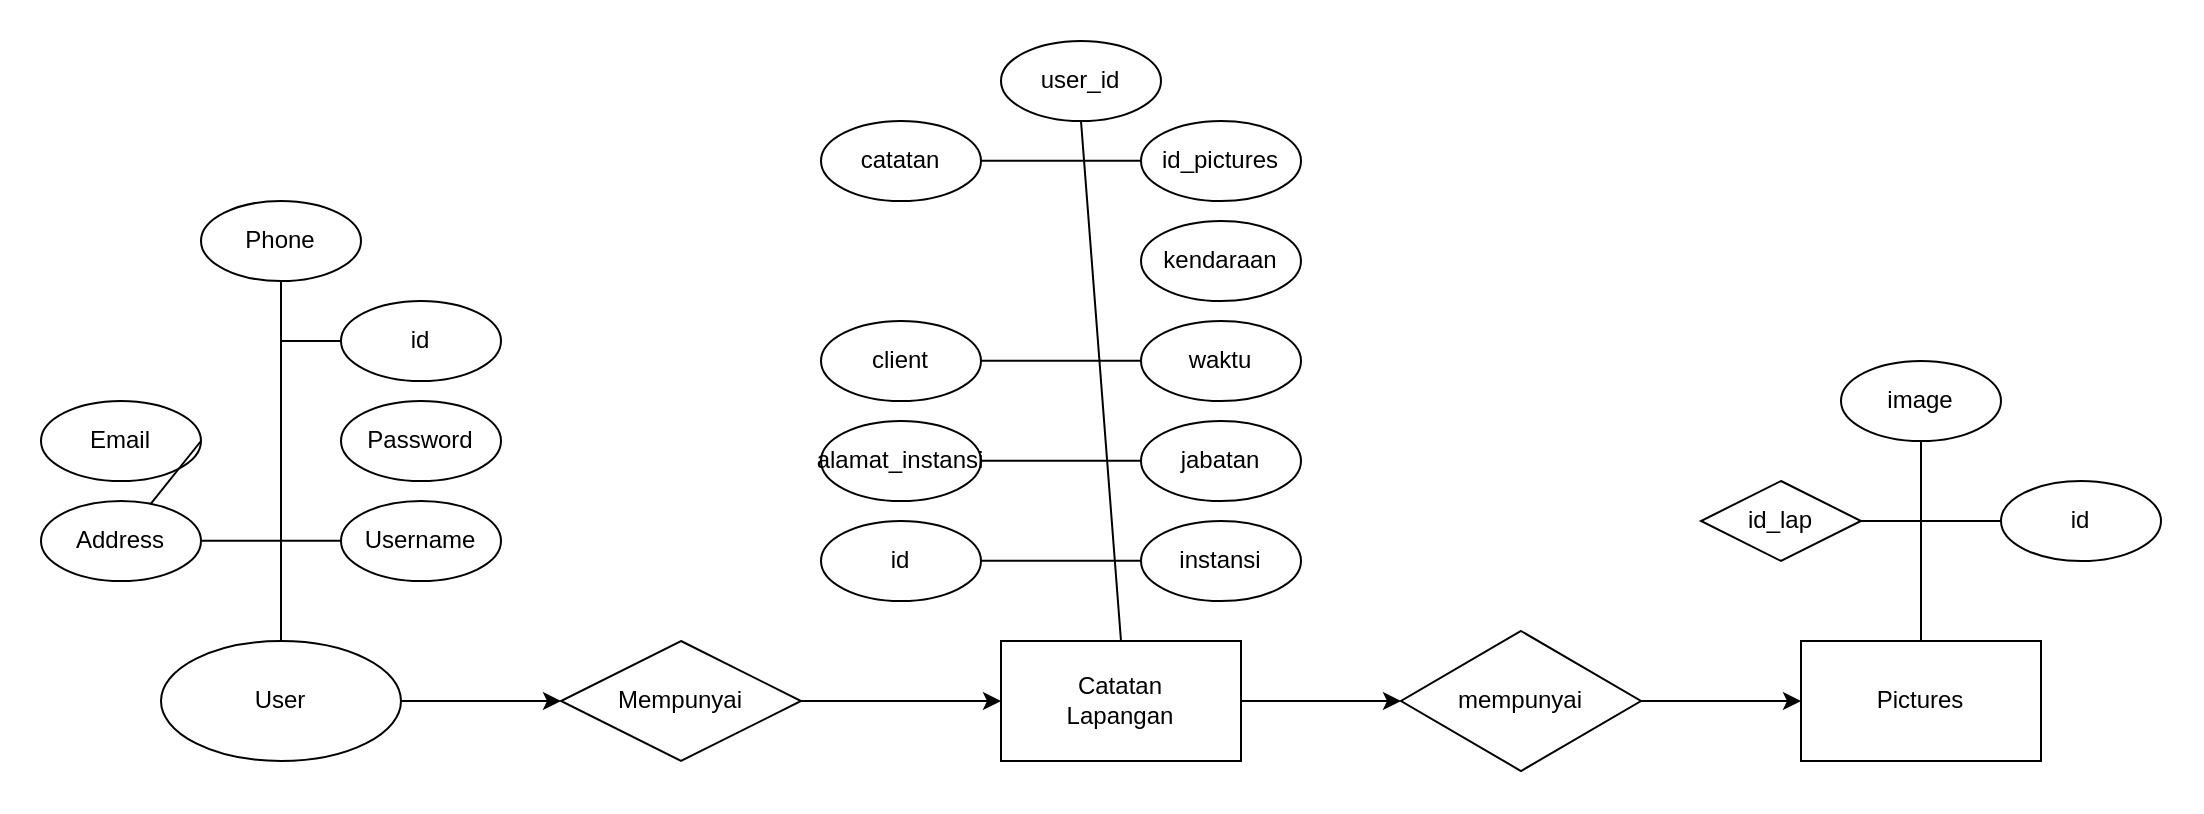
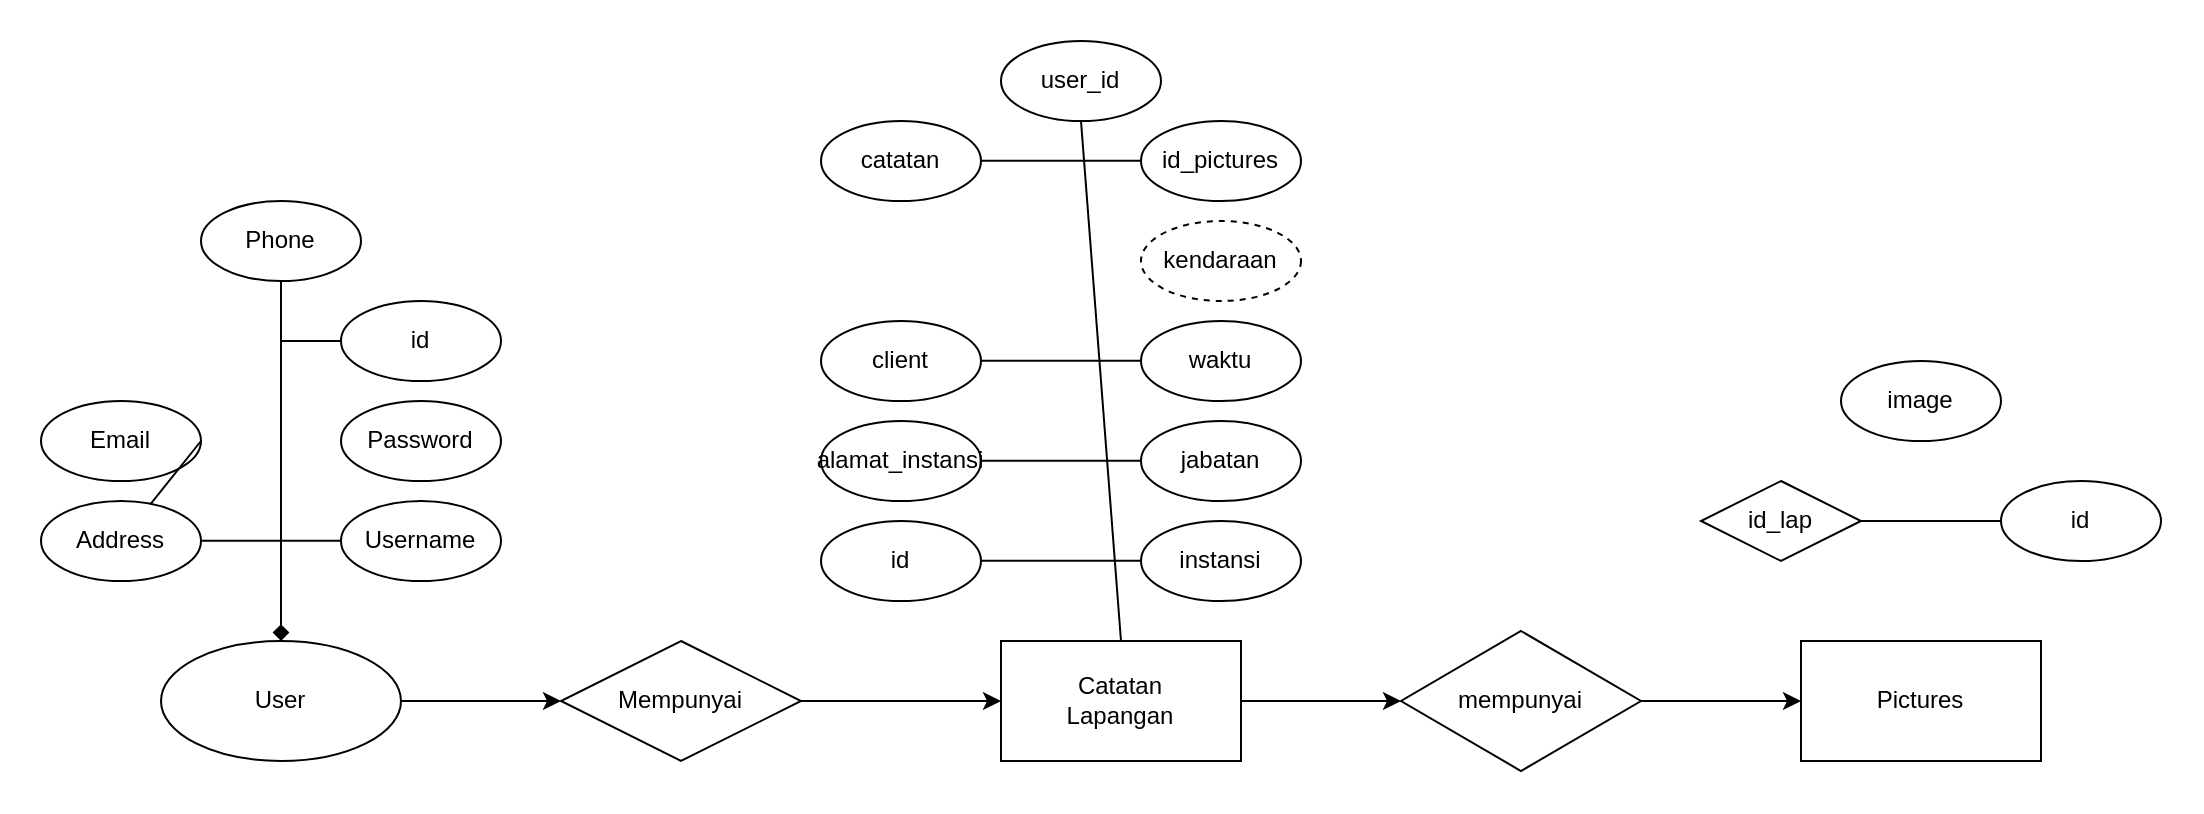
  <mxCell id="0" />
  <mxCell id="1" parent="0" />
  <mxCell id="2" value="" style="edgeStyle=orthogonalEdgeStyle;rounded=0;orthogonalLoop=1;jettySize=auto;html=1;" parent="1" source="3" target="15" edge="1"><mxGeometry relative="1" as="geometry" /></mxCell>
  <mxCell id="3" value="Mempunyai" style="shape=rhombus;perimeter=rhombusPerimeter;whiteSpace=wrap;html=1;align=center;" parent="1" vertex="1"><mxGeometry x="280" y="320" width="120" height="60" as="geometry" /></mxCell>
  <mxCell id="4" value="" style="edgeStyle=orthogonalEdgeStyle;rounded=0;orthogonalLoop=1;jettySize=auto;html=1;" parent="1" source="5" target="3" edge="1"><mxGeometry relative="1" as="geometry" /></mxCell>
  <mxCell id="5" value="User" style="ellipse;whiteSpace=wrap;html=1;" parent="1" vertex="1"><mxGeometry x="80" y="320" width="120" height="60" as="geometry" /></mxCell>
  <mxCell id="6" value="Username" style="ellipse;whiteSpace=wrap;html=1;align=center;" parent="1" vertex="1"><mxGeometry x="170" y="250" width="80" height="40" as="geometry" /></mxCell>
  <mxCell id="7" value="Password" style="ellipse;whiteSpace=wrap;html=1;align=center;" parent="1" vertex="1"><mxGeometry x="170" y="200" width="80" height="40" as="geometry" /></mxCell>
  <mxCell id="8" value="Email" style="ellipse;whiteSpace=wrap;html=1;align=center;" parent="1" vertex="1"><mxGeometry x="20" y="200" width="80" height="40" as="geometry" /></mxCell>
  <mxCell id="9" value="Address" style="ellipse;whiteSpace=wrap;html=1;align=center;" parent="1" vertex="1"><mxGeometry x="20" y="250" width="80" height="40" as="geometry" /></mxCell>
  <mxCell id="10" value="Phone" style="ellipse;whiteSpace=wrap;html=1;align=center;" parent="1" vertex="1"><mxGeometry x="100" y="100" width="80" height="40" as="geometry" /></mxCell>
- <mxCell id="11" value="" style="endArrow=none;html=1;rounded=0;exitX=0.5;exitY=1;exitDx=0;exitDy=0;" parent="1" source="10" target="5" edge="1"><mxGeometry relative="1" as="geometry"><mxPoint x="60" y="440" as="sourcePoint" /><mxPoint x="220" y="440" as="targetPoint" /></mxGeometry></mxCell>
+ <mxCell id="11" value="" style="endArrow=diamond;html=1;rounded=0;exitX=0.5;exitY=1;exitDx=0;exitDy=0;" parent="1" source="10" target="5" edge="1"><mxGeometry relative="1" as="geometry"><mxPoint x="60" y="440" as="sourcePoint" /><mxPoint x="220" y="440" as="targetPoint" /></mxGeometry></mxCell>
  <mxCell id="12" value="" style="endArrow=none;html=1;rounded=0;exitX=1;exitY=0.5;exitDx=0;exitDy=0;" parent="1" source="8" target="9" edge="1"><mxGeometry relative="1" as="geometry"><mxPoint x="80" y="230" as="sourcePoint" /><mxPoint x="240" y="230" as="targetPoint" /></mxGeometry></mxCell>
  <mxCell id="13" value="" style="endArrow=none;html=1;rounded=0;exitX=1;exitY=0.5;exitDx=0;exitDy=0;entryX=0;entryY=0.5;entryDx=0;entryDy=0;" parent="1" edge="1"><mxGeometry relative="1" as="geometry"><mxPoint x="100" y="269.92" as="sourcePoint" /><mxPoint x="170" y="269.92" as="targetPoint" /></mxGeometry></mxCell>
  <mxCell id="14" value="" style="edgeStyle=orthogonalEdgeStyle;rounded=0;orthogonalLoop=1;jettySize=auto;html=1;" parent="1" source="15" target="31" edge="1"><mxGeometry relative="1" as="geometry" /></mxCell>
  <mxCell id="15" value="Catatan&lt;br&gt;Lapangan" style="whiteSpace=wrap;html=1;" parent="1" vertex="1"><mxGeometry x="500" y="320" width="120" height="60" as="geometry" /></mxCell>
  <mxCell id="16" value="id" style="ellipse;whiteSpace=wrap;html=1;align=center;" parent="1" vertex="1"><mxGeometry x="410" y="260" width="80" height="40" as="geometry" /></mxCell>
  <mxCell id="17" value="instansi" style="ellipse;whiteSpace=wrap;html=1;align=center;" parent="1" vertex="1"><mxGeometry x="570" y="260" width="80" height="40" as="geometry" /></mxCell>
  <mxCell id="18" value="jabatan" style="ellipse;whiteSpace=wrap;html=1;align=center;" parent="1" vertex="1"><mxGeometry x="570" width="80" height="40" as="geometry" y="210" /></mxCell>
  <mxCell id="19" value="alamat_instansi" style="ellipse;whiteSpace=wrap;html=1;align=center;" parent="1" vertex="1"><mxGeometry x="410" width="80" height="40" as="geometry" y="210" /></mxCell>
  <mxCell id="20" value="client" style="ellipse;whiteSpace=wrap;html=1;align=center;" parent="1" vertex="1"><mxGeometry x="410" y="160" width="80" height="40" as="geometry" /></mxCell>
  <mxCell id="21" value="waktu" style="ellipse;whiteSpace=wrap;html=1;align=center;" parent="1" vertex="1"><mxGeometry x="570" y="160" width="80" height="40" as="geometry" /></mxCell>
- <mxCell id="22" value="kendaraan" style="ellipse;whiteSpace=wrap;html=1;align=center;" parent="1" vertex="1"><mxGeometry x="570" y="110" width="80" height="40" as="geometry" /></mxCell>
+ <mxCell id="22" value="kendaraan" style="ellipse;whiteSpace=wrap;html=1;align=center;dashed=1;" parent="1" vertex="1"><mxGeometry x="570" y="110" width="80" height="40" as="geometry" /></mxCell>
  <mxCell id="23" value="catatan" style="ellipse;whiteSpace=wrap;html=1;align=center;" parent="1" vertex="1"><mxGeometry x="410" y="60" width="80" height="40" as="geometry" /></mxCell>
  <mxCell id="24" value="id_pictures" style="ellipse;whiteSpace=wrap;html=1;align=center;" parent="1" vertex="1"><mxGeometry x="570" y="60" width="80" height="40" as="geometry" /></mxCell>
  <mxCell id="25" value="" style="endArrow=none;html=1;exitX=0.5;exitY=0;exitDx=0;exitDy=0;entryX=0.5;entryY=1;entryDx=0;entryDy=0;" parent="1" source="15" edge="1"><mxGeometry width="50" height="50" relative="1" as="geometry"><mxPoint x="520" y="240" as="sourcePoint" /><mxPoint x="540" y="60" as="targetPoint" /></mxGeometry></mxCell>
  <mxCell id="26" value="" style="endArrow=none;html=1;exitX=1;exitY=0.5;exitDx=0;exitDy=0;entryX=0;entryY=0.5;entryDx=0;entryDy=0;" parent="1" edge="1"><mxGeometry width="50" height="50" relative="1" as="geometry"><mxPoint x="490" y="179.88" as="sourcePoint" /><mxPoint x="570" y="179.88" as="targetPoint" /></mxGeometry></mxCell>
  <mxCell id="27" value="" style="endArrow=none;html=1;exitX=1;exitY=0.5;exitDx=0;exitDy=0;entryX=0;entryY=0.5;entryDx=0;entryDy=0;" parent="1" edge="1"><mxGeometry width="50" height="50" relative="1" as="geometry"><mxPoint x="490" y="79.88" as="sourcePoint" /><mxPoint x="570" y="79.88" as="targetPoint" /></mxGeometry></mxCell>
  <mxCell id="28" value="" style="endArrow=none;html=1;exitX=1;exitY=0.5;exitDx=0;exitDy=0;entryX=0;entryY=0.5;entryDx=0;entryDy=0;" parent="1" edge="1"><mxGeometry width="50" height="50" relative="1" as="geometry"><mxPoint x="490" y="229.88" as="sourcePoint" /><mxPoint x="570" y="229.88" as="targetPoint" /></mxGeometry></mxCell>
  <mxCell id="29" value="" style="endArrow=none;html=1;exitX=1;exitY=0.5;exitDx=0;exitDy=0;entryX=0;entryY=0.5;entryDx=0;entryDy=0;" parent="1" edge="1"><mxGeometry width="50" height="50" relative="1" as="geometry"><mxPoint x="490" y="279.88" as="sourcePoint" /><mxPoint x="570" y="279.88" as="targetPoint" /></mxGeometry></mxCell>
  <mxCell id="30" value="" style="edgeStyle=orthogonalEdgeStyle;rounded=0;orthogonalLoop=1;jettySize=auto;html=1;" parent="1" source="31" target="32" edge="1"><mxGeometry relative="1" as="geometry" /></mxCell>
  <mxCell id="31" value="mempunyai" style="rhombus;whiteSpace=wrap;html=1;" parent="1" vertex="1"><mxGeometry x="700" y="315" width="120" height="70" as="geometry" /></mxCell>
  <mxCell id="32" value="Pictures" style="whiteSpace=wrap;html=1;" parent="1" vertex="1"><mxGeometry x="900" y="320" width="120" height="60" as="geometry" /></mxCell>
  <mxCell id="33" value="id_lap" style="rhombus;whiteSpace=wrap;html=1;align=center;" parent="1" vertex="1"><mxGeometry x="850" y="240" width="80" height="40" as="geometry" /></mxCell>
  <mxCell id="34" value="id" style="ellipse;whiteSpace=wrap;html=1;align=center;" parent="1" vertex="1"><mxGeometry x="1000" y="240" width="80" height="40" as="geometry" /></mxCell>
  <mxCell id="35" value="image" style="ellipse;whiteSpace=wrap;html=1;align=center;" parent="1" vertex="1"><mxGeometry x="920" y="180" width="80" height="40" as="geometry" /></mxCell>
- <mxCell id="36" value="" style="endArrow=none;html=1;entryX=0.5;entryY=1;entryDx=0;entryDy=0;exitX=0.5;exitY=0;exitDx=0;exitDy=0;" parent="1" source="32" target="35" edge="1"><mxGeometry width="50" height="50" relative="1" as="geometry"><mxPoint x="940" y="310" as="sourcePoint" /><mxPoint x="990" y="260" as="targetPoint" /></mxGeometry></mxCell>
  <mxCell id="37" value="" style="endArrow=none;html=1;entryX=1;entryY=0.5;entryDx=0;entryDy=0;exitX=0;exitY=0.5;exitDx=0;exitDy=0;" parent="1" source="34" target="33" edge="1"><mxGeometry width="50" height="50" relative="1" as="geometry"><mxPoint x="970" y="330" as="sourcePoint" /><mxPoint x="970" y="230" as="targetPoint" /></mxGeometry></mxCell>
  <mxCell id="38" value="user_id" style="ellipse;whiteSpace=wrap;html=1;align=center;" vertex="1" parent="1"><mxGeometry x="500" y="20" width="80" height="40" as="geometry" /></mxCell>
  <mxCell id="39" value="id" style="ellipse;whiteSpace=wrap;html=1;align=center;" vertex="1" parent="1"><mxGeometry x="170" y="150" width="80" height="40" as="geometry" /></mxCell>
  <mxCell id="40" value="" style="endArrow=none;html=1;entryX=0;entryY=0.5;entryDx=0;entryDy=0;" edge="1" parent="1" target="39"><mxGeometry width="50" height="50" relative="1" as="geometry"><mxPoint x="140" y="170" as="sourcePoint" /><mxPoint x="130" y="120" as="targetPoint" /></mxGeometry></mxCell>
